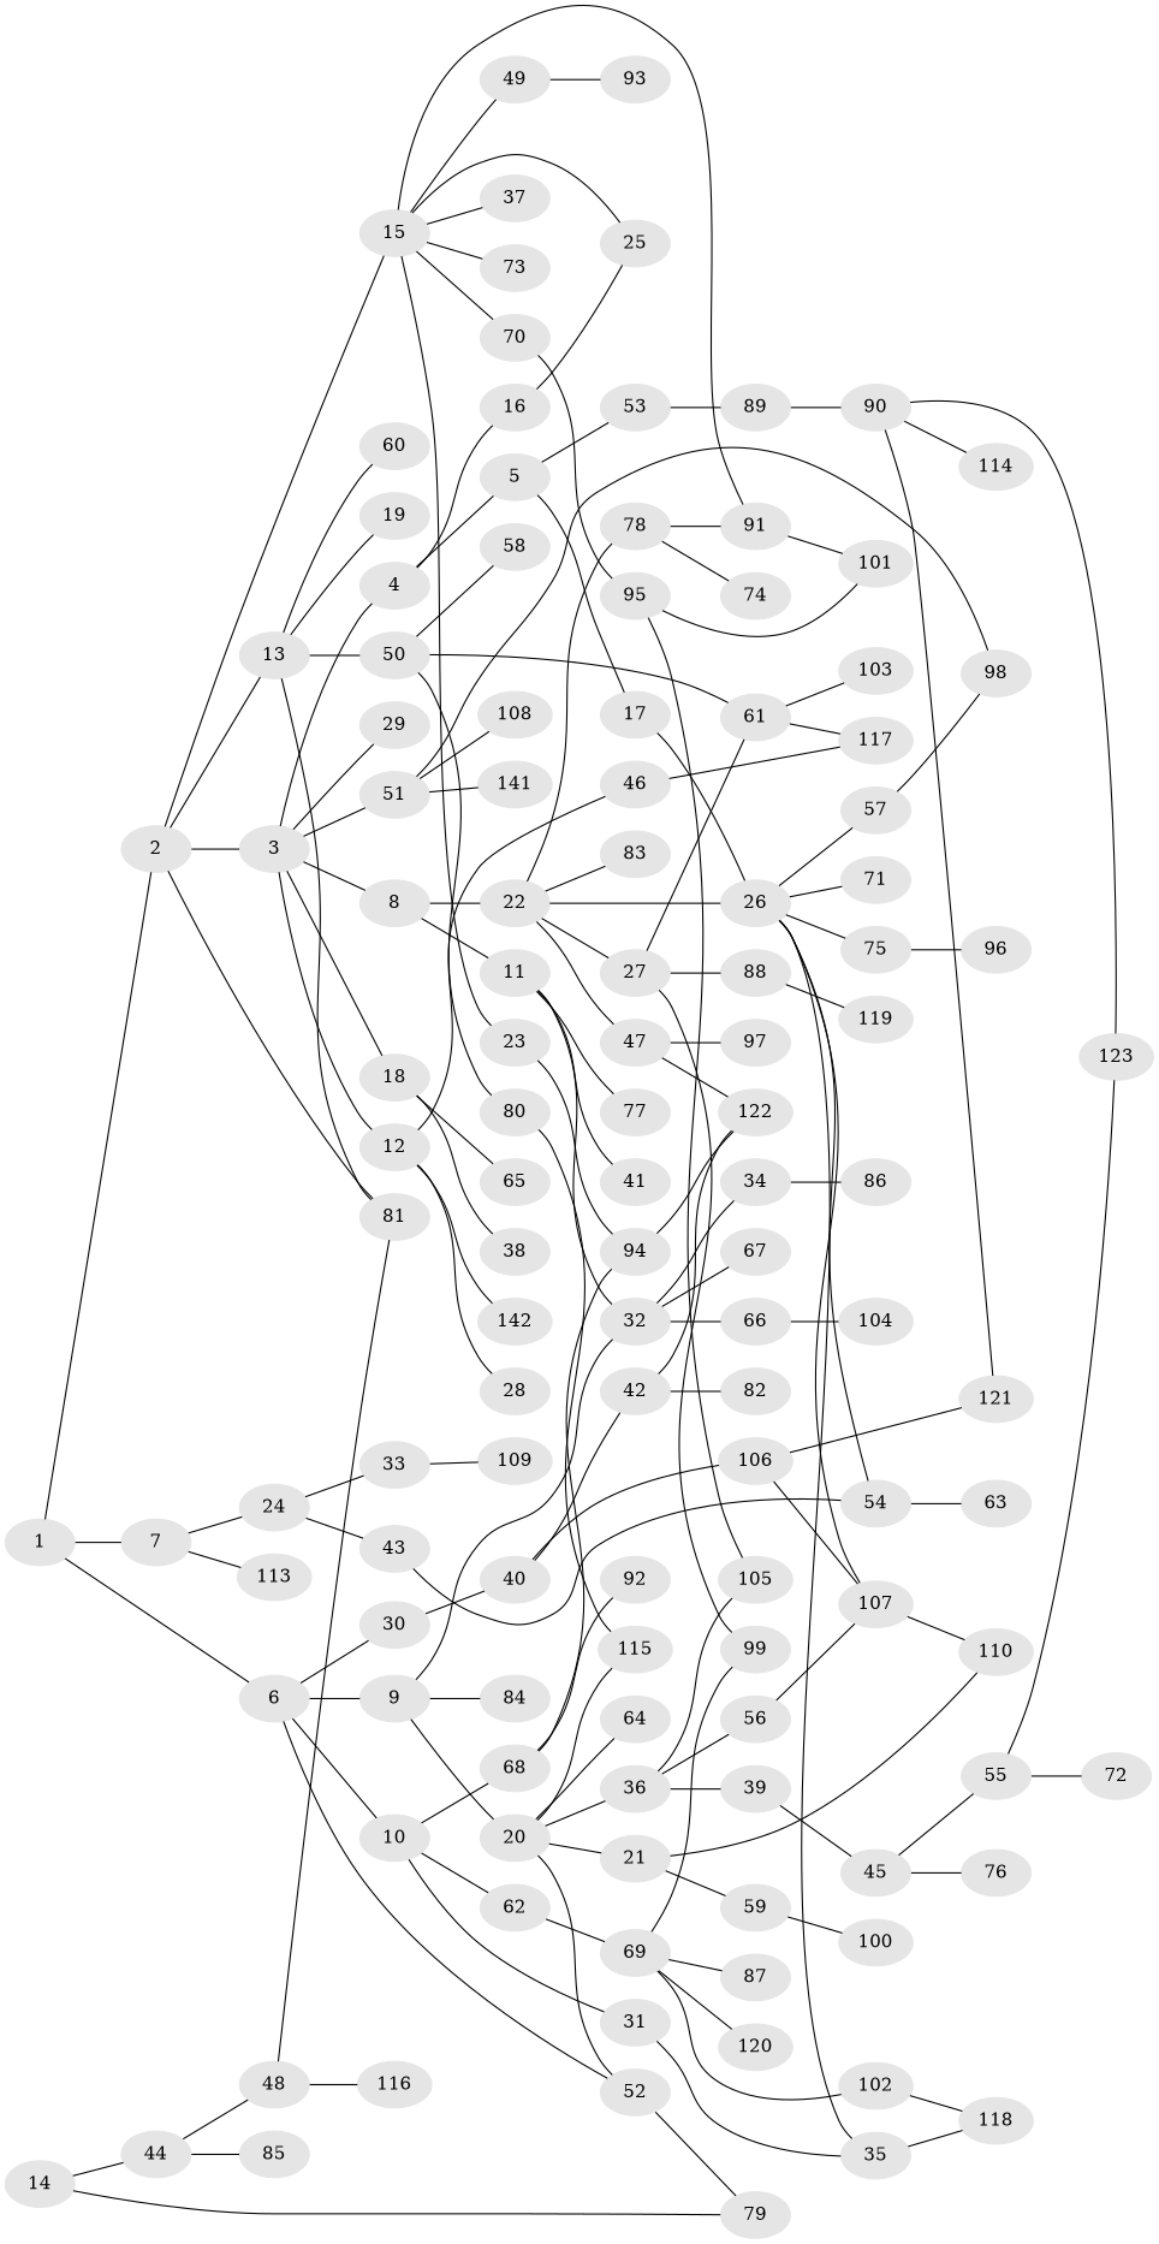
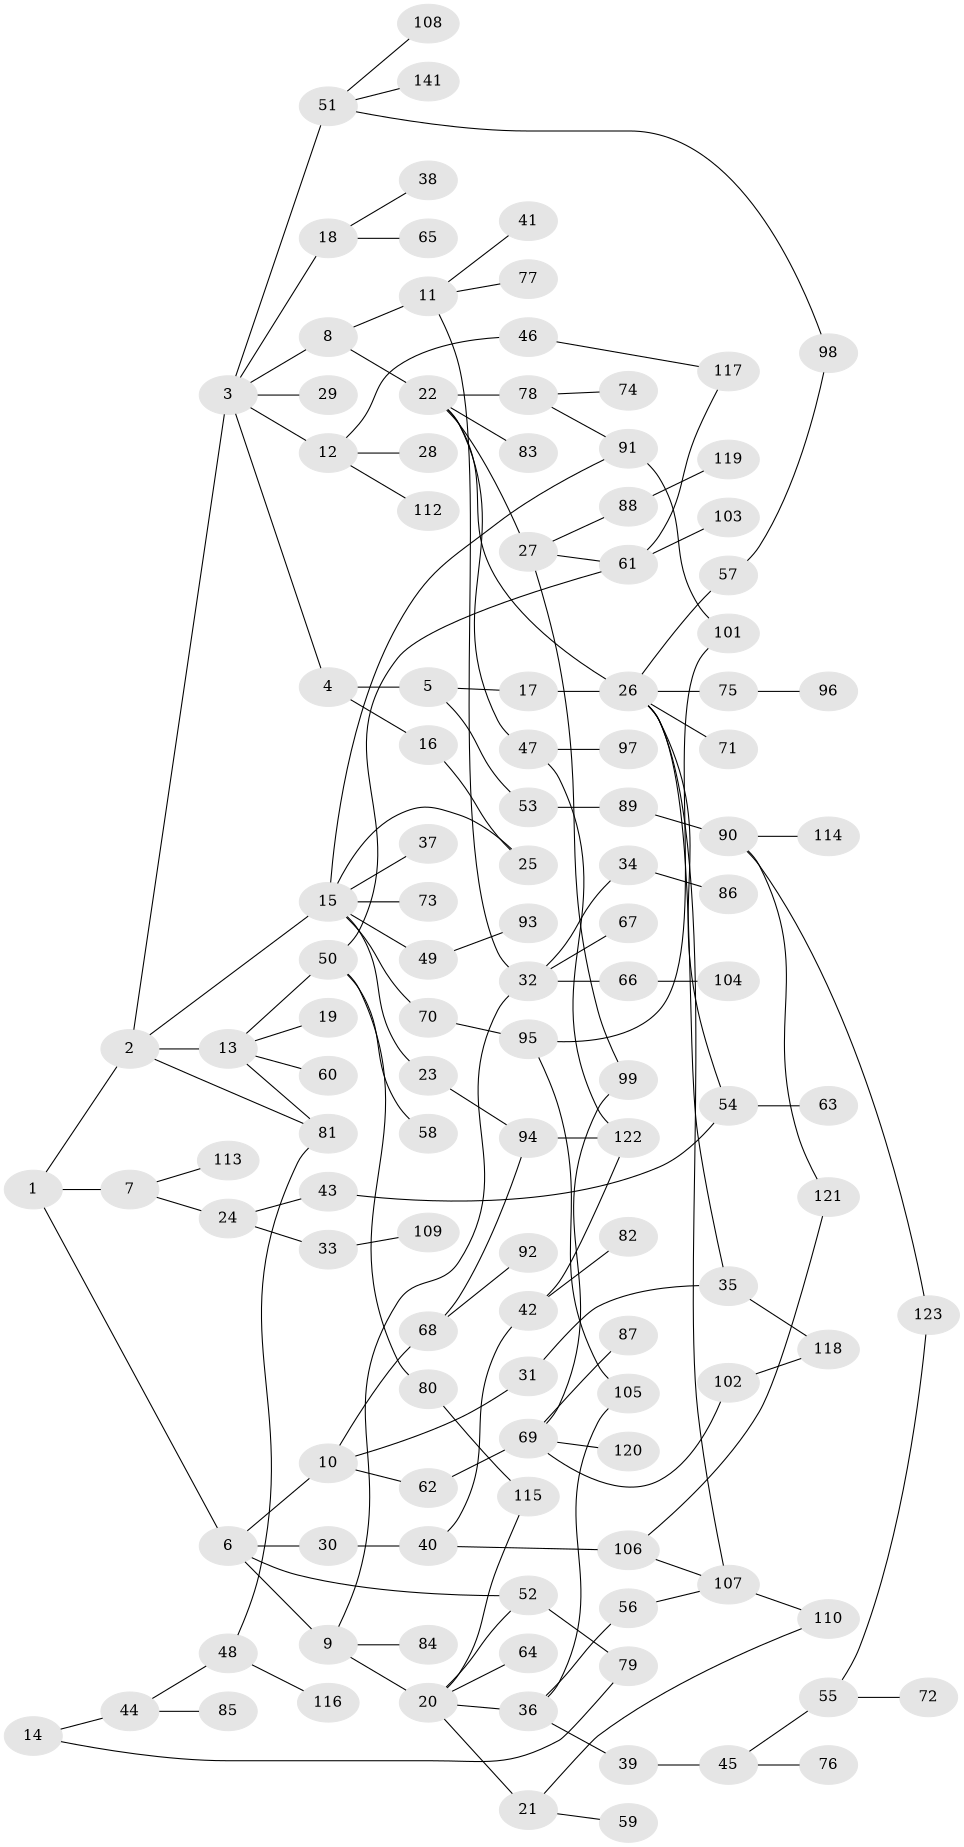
  graph {
    rankdir=LR
    node [color=gray90 style=filled]
    1
    2
    6
    7
    3
    13
    15
    81
    9
    10
    30
    52
    24
    113
    4
    8
    12
    18
    29
    51
    19
    50
    60
    23
    25
    37
    49
    70
    73
    91
    5
    16
    11
    22
    28
    46
-   112 [label=142]
+   112
    38
    65
    98
    108
    n42 [label=141]
    17
    53
    26
    89
    20
    32
    84
    31
    62
    68
    40
    79
    14
    44
    33
    43
    41
    77
    27
    47
    78
    83
    21
    36
    64
    115
    34
    66
    67
    35
    69
    94
    92
    117
    61
    58
    80
    48
    85
    93
    95
    101
    54
    57
    71
    75
    107
    59
    110
    39
    56
    105
-   100
    88
    99
    122
    97
    74
    109
    118
    63
    96
    103
    119
    42
    106
    86
    104
    45
    55
    76
    82
    121
    116
    72
    123
    90
    114
    87
    102
    120
    1 -- 2
    1 -- 6
    1 -- 7
    2 -- 3
    2 -- 13
    2 -- 15
    2 -- 81
    6 -- 9
    6 -- 10
    6 -- 30
    6 -- 52
    7 -- 24
    7 -- 113
    3 -- 4
    3 -- 8
    3 -- 12
    3 -- 18
    3 -- 29
    3 -- 51
    13 -- 81
    13 -- 19
    13 -- 50
    13 -- 60
    15 -- 23
    15 -- 25
    15 -- 37
    15 -- 49
    15 -- 70
    15 -- 73
    15 -- 91
    9 -- 20
    9 -- 32
    9 -- 84
    10 -- 31
    10 -- 62
    10 -- 68
    30 -- 40
    52 -- 79
    24 -- 33
    24 -- 43
    4 -- 5
    4 -- 16
    8 -- 11
    8 -- 22
    12 -- 28
    12 -- 46
    12 -- 112
    18 -- 38
    18 -- 65
    51 -- 98
    51 -- 108
    51 -- n42
    50 -- 61
    50 -- 58
    50 -- 80
    23 -- 94
    49 -- 93
    70 -- 95
    91 -- 101
    5 -- 17
    5 -- 53
    16 -- 25
    11 -- 32
    11 -- 41
    11 -- 77
    22 -- 26
    22 -- 27
    22 -- 47
    22 -- 78
    22 -- 83
    46 -- 117
    17 -- 26
    53 -- 89
    26 -- 35
    26 -- 54
    26 -- 57
    26 -- 71
    26 -- 75
    26 -- 107
    89 -- 90
    20 -- 52
    20 -- 21
    20 -- 36
    20 -- 64
    20 -- 115
    32 -- 34
    32 -- 66
    32 -- 67
    31 -- 35
    62 -- 69
    68 -- 94
    68 -- 92
    40 -- 42
    40 -- 106
    14 -- 79
    14 -- 44
    44 -- 48
    44 -- 85
    33 -- 109
    43 -- 54
    27 -- 61
    27 -- 88
    27 -- 99
    47 -- 122
    47 -- 97
    78 -- 91
    78 -- 74
    21 -- 59
    21 -- 110
    36 -- 39
    36 -- 56
    36 -- 105
    34 -- 86
    66 -- 104
    35 -- 118
    69 -- 99
    69 -- 87
    69 -- 102
    69 -- 120
    94 -- 122
    61 -- 117
    61 -- 103
    80 -- 115
    48 -- 81
    48 -- 116
    95 -- 101
    95 -- 105
    54 -- 63
    57 -- 98
    75 -- 96
    107 -- 110
-   59 -- 100
    39 -- 45
    56 -- 107
    88 -- 119
    42 -- 122
    42 -- 82
    106 -- 107
    106 -- 121
    45 -- 55
    45 -- 76
    55 -- 72
    55 -- 123
    90 -- 121
    90 -- 123
    90 -- 114
    102 -- 118
  }
